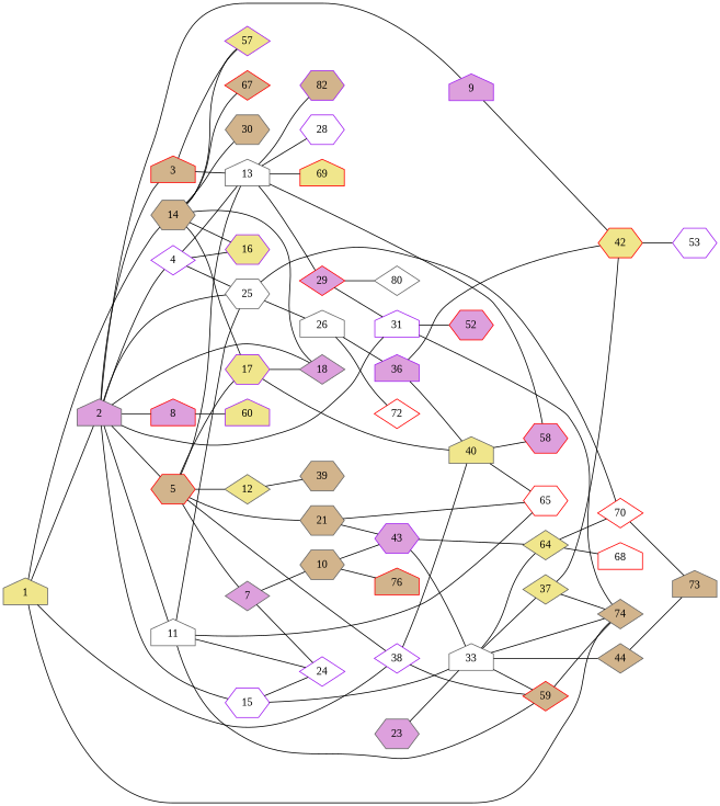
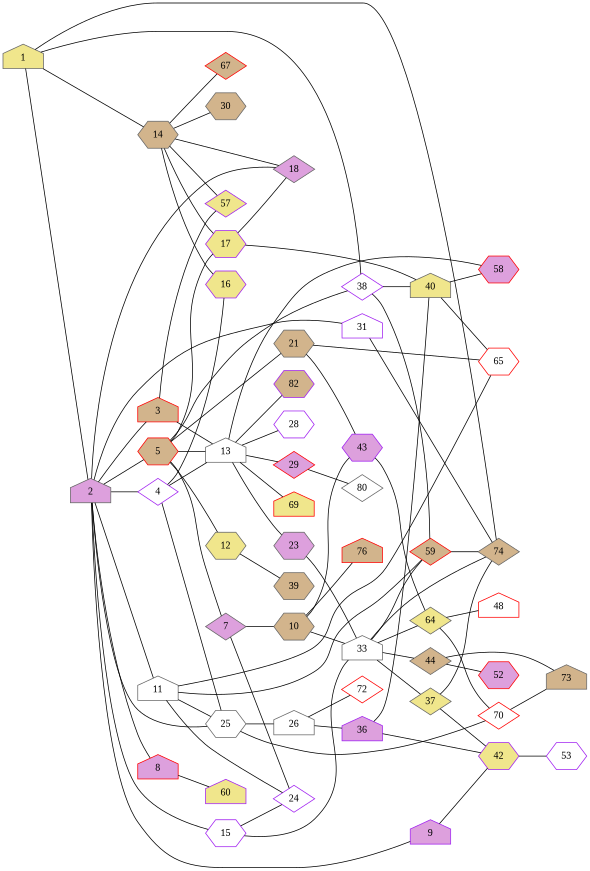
  graph {
    fontname="Liberation Serif"
    rankdir=LR
    node [color=gray40 fillcolor=white fontname="Liberation Serif" shape=hexagon style=filled]
    edge [fontname="Liberation Serif"]
    1 [fillcolor=khaki shape=house super="+54"]
    2 [fillcolor=plum shape=house super="+6"]
    14 [fillcolor=tan super="+63"]
    38 [color=purple shape=diamond super="+78"]
    74 [fillcolor=tan shape=diamond super="+79"]
    3 [color=red fillcolor=tan shape=house super="+41"]
    4 [color=purple shape=diamond]
    5 [color=red fillcolor=tan super="+48"]
    8 [color=red fillcolor=plum shape=house super="+47"]
    9 [color=purple fillcolor=plum shape=house super="+35"]
    11 [shape=house super="+27"]
    15 [color=purple super="+34"]
    18 [fillcolor=plum shape=diamond super="+61"]
    25 [super="+45"]
    31 [color=purple shape=house super="+46"]
    57 [color=purple fillcolor=khaki shape=diamond]
    16 [color=purple fillcolor=khaki super="+22"]
    17 [color=purple fillcolor=khaki super="+19"]
    30 [fillcolor=tan]
    67 [color=red fillcolor=tan shape=diamond]
    59 [color=red fillcolor=tan shape=diamond super="+66"]
    40 [fillcolor=khaki shape=house super="+56"]
    13 [shape=house super="+20"]
    7 [fillcolor=plum shape=diamond super="+32"]
-   12 [fillcolor=khaki shape=diamond]
+   12 [fillcolor=khaki]
    21 [fillcolor=tan super="+83"]
    60 [color=purple fillcolor=khaki shape=house]
-   42 [color=red fillcolor=khaki super="+77"]
+   42 [color=purple fillcolor=khaki super="+77"]
    24 [color=purple shape=diamond super="+71"]
    65 [color=red]
    33 [shape=house super="+50"]
    26 [shape=house]
    70 [color=red shape=diamond]
    23 [fillcolor=plum super="+62"]
    28 [color=purple]
    29 [color=red fillcolor=plum shape=diamond]
    58 [color=red fillcolor=plum]
    69 [color=red fillcolor=khaki shape=house]
    82 [color=purple fillcolor=tan]
    10 [fillcolor=tan super="+49"]
    39 [fillcolor=tan super="+55"]
    43 [color=purple fillcolor=plum]
    73 [fillcolor=tan shape=house]
    76 [color=red fillcolor=tan shape=house]
    53 [color=purple]
    37 [fillcolor=khaki shape=diamond]
    44 [fillcolor=tan shape=diamond]
    64 [fillcolor=khaki shape=diamond super="+81"]
    80 [shape=diamond]
    36 [color=purple fillcolor=plum shape=house super="+51"]
    72 [color=red shape=diamond super="+75"]
    52 [color=red fillcolor=plum]
-   68 [color=red shape=house]
+   68 [color=red shape=house label=48]
    1 -- 2
    1 -- 14
    1 -- 38
    1 -- 74
    2 -- 3
    2 -- 4
    2 -- 5
    2 -- 8
    2 -- 9
    2 -- 11
    2 -- 15
    2 -- 18
    2 -- 25
    2 -- 31
    14 -- 18
    14 -- 57
    14 -- 16
    14 -- 17
    14 -- 30
    14 -- 67
    38 -- 59
    38 -- 40
    3 -- 57
    3 -- 13
    4 -- 25
    4 -- 16
    4 -- 13
    5 -- 38
    5 -- 17
    5 -- 13
    5 -- 7
    5 -- 12
    5 -- 21
    8 -- 60
    9 -- 42
    11 -- 25
    11 -- 59
    11 -- 24
    11 -- 65
    15 -- 24
    15 -- 33
    25 -- 26
    25 -- 70
    31 -- 74
    17 -- 18
    17 -- 40
    59 -- 74
    40 -- 65
    40 -- 58
+   13 -- 23
    13 -- 28
    13 -- 29
    13 -- 58
    13 -- 69
    13 -- 82
    7 -- 24
    7 -- 10
    12 -- 39
    21 -- 65
    21 -- 43
    42 -- 53
    33 -- 74
    33 -- 59
    33 -- 37
    33 -- 44
    33 -- 64
    26 -- 36
    26 -- 72
    70 -- 73
    23 -- 33
-   29 -- 31
    29 -- 80
-   43 -- 33
+   10 -- 33
    10 -- 43
    10 -- 76
    43 -- 64
    37 -- 74
    37 -- 42
    44 -- 73
-   31 -- 52
+   44 -- 52
    64 -- 70
    64 -- 68
    36 -- 40
    36 -- 42
  }
